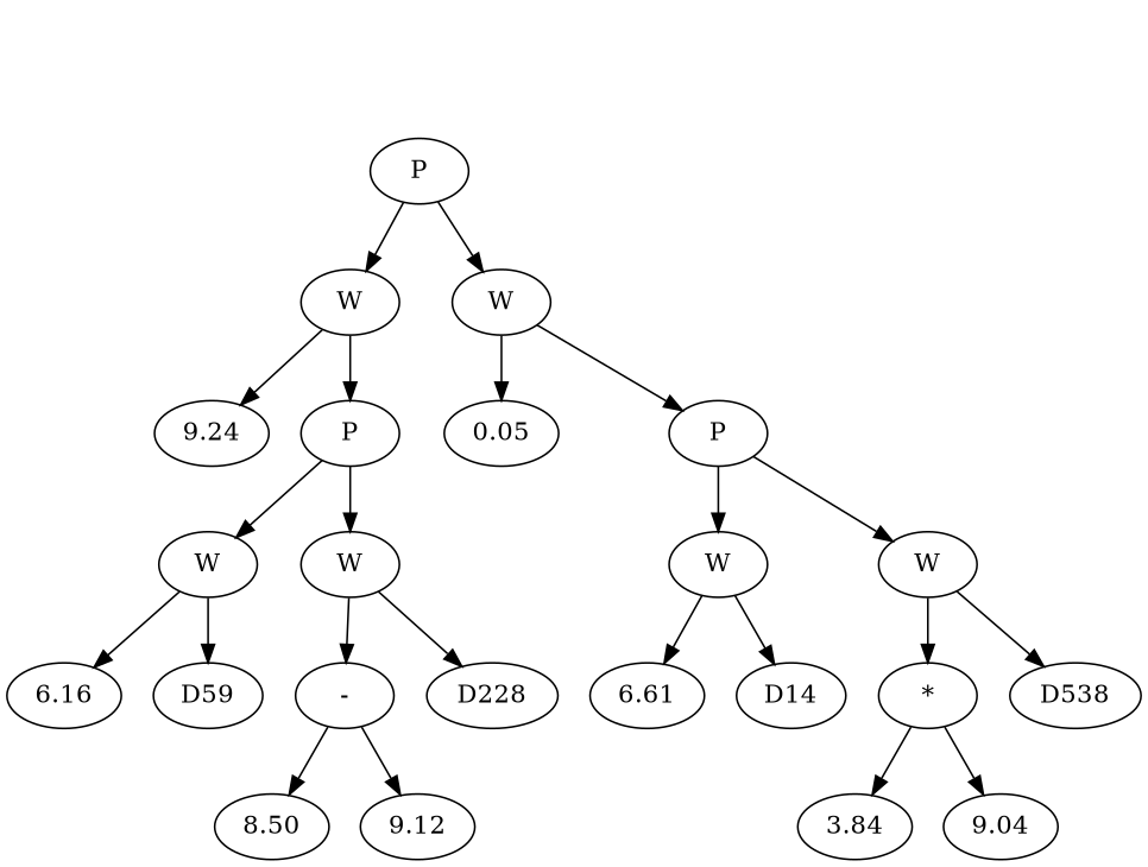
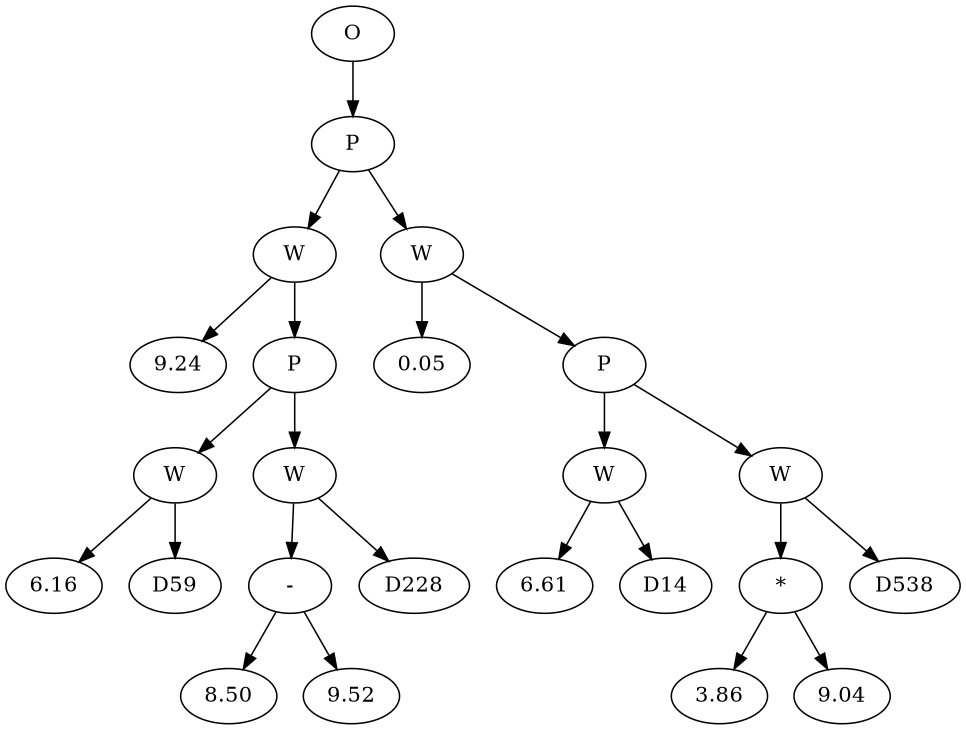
  digraph {
+   n1 [label=O]
    n2 [label=P]
    n3 [label=W]
    n4 [label=W]
    n5 [label=9.24]
    n6 [label=P]
    n7 [label=0.05]
    n8 [label=P]
    n9 [label=W]
    n10 [label=W]
    n11 [label=6.16]
    n12 [label=D59]
    n13 [label="-"]
    n14 [label=D228]
    n15 [label=8.50]
-   n16 [label=9.12]
+   n16 [label=9.52]
    n17 [label=W]
    n18 [label=W]
    n19 [label=6.61]
    n20 [label=D14]
    n21 [label="*"]
    n22 [label=D538]
-   n23 [label=3.84]
+   n23 [label=3.86]
    n24 [label=9.04]
+   n1 -> n2
    n2 -> n3
    n2 -> n4
    n3 -> n5
    n3 -> n6
    n4 -> n7
    n4 -> n8
    n6 -> n9
    n6 -> n10
    n8 -> n17
    n8 -> n18
    n9 -> n11
    n9 -> n12
    n10 -> n13
    n10 -> n14
    n13 -> n15
    n13 -> n16
    n17 -> n19
    n17 -> n20
    n18 -> n21
    n18 -> n22
    n21 -> n23
    n21 -> n24
  }
